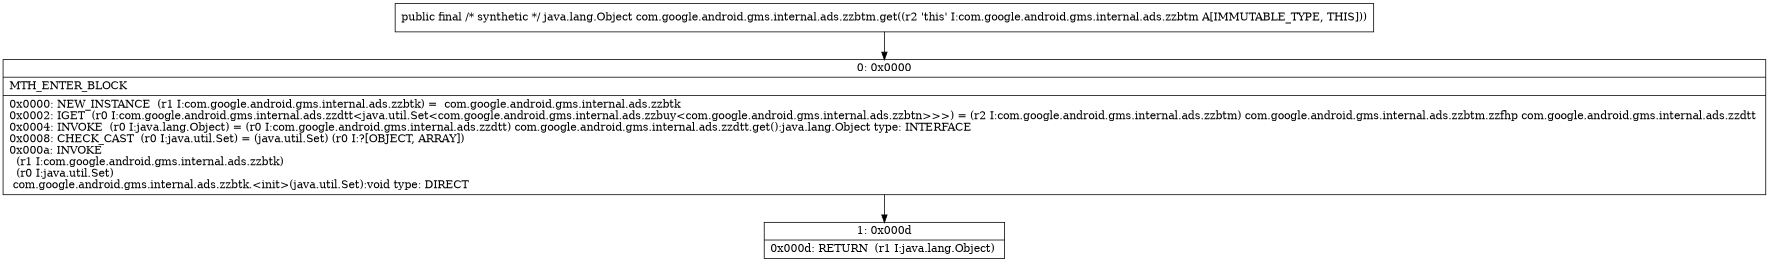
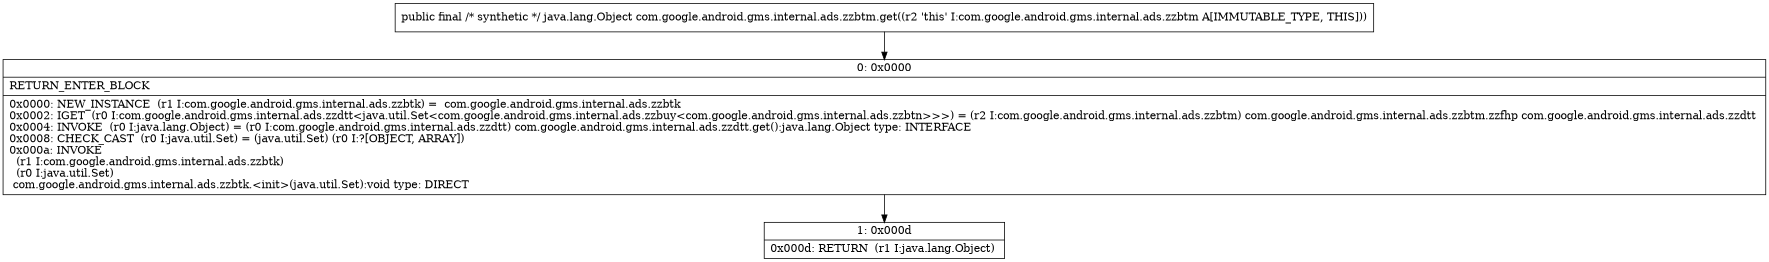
  digraph {
    node [shape=record]
-   n1 [label="{0\:\ 0x0000|MTH_ENTER_BLOCK\l|0x0000: NEW_INSTANCE  (r1 I:com.google.android.gms.internal.ads.zzbtk) =  com.google.android.gms.internal.ads.zzbtk \l0x0002: IGET  (r0 I:com.google.android.gms.internal.ads.zzdtt\<java.util.Set\<com.google.android.gms.internal.ads.zzbuy\<com.google.android.gms.internal.ads.zzbtn\>\>\>) = (r2 I:com.google.android.gms.internal.ads.zzbtm) com.google.android.gms.internal.ads.zzbtm.zzfhp com.google.android.gms.internal.ads.zzdtt \l0x0004: INVOKE  (r0 I:java.lang.Object) = (r0 I:com.google.android.gms.internal.ads.zzdtt) com.google.android.gms.internal.ads.zzdtt.get():java.lang.Object type: INTERFACE \l0x0008: CHECK_CAST  (r0 I:java.util.Set) = (java.util.Set) (r0 I:?[OBJECT, ARRAY]) \l0x000a: INVOKE  \l  (r1 I:com.google.android.gms.internal.ads.zzbtk)\l  (r0 I:java.util.Set)\l com.google.android.gms.internal.ads.zzbtk.\<init\>(java.util.Set):void type: DIRECT \l}"]
+   n1 [label="{0\:\ 0x0000|RETURN_ENTER_BLOCK\l|0x0000: NEW_INSTANCE  (r1 I:com.google.android.gms.internal.ads.zzbtk) =  com.google.android.gms.internal.ads.zzbtk \l0x0002: IGET  (r0 I:com.google.android.gms.internal.ads.zzdtt\<java.util.Set\<com.google.android.gms.internal.ads.zzbuy\<com.google.android.gms.internal.ads.zzbtn\>\>\>) = (r2 I:com.google.android.gms.internal.ads.zzbtm) com.google.android.gms.internal.ads.zzbtm.zzfhp com.google.android.gms.internal.ads.zzdtt \l0x0004: INVOKE  (r0 I:java.lang.Object) = (r0 I:com.google.android.gms.internal.ads.zzdtt) com.google.android.gms.internal.ads.zzdtt.get():java.lang.Object type: INTERFACE \l0x0008: CHECK_CAST  (r0 I:java.util.Set) = (java.util.Set) (r0 I:?[OBJECT, ARRAY]) \l0x000a: INVOKE  \l  (r1 I:com.google.android.gms.internal.ads.zzbtk)\l  (r0 I:java.util.Set)\l com.google.android.gms.internal.ads.zzbtk.\<init\>(java.util.Set):void type: DIRECT \l}"]
    n2 [label="{1\:\ 0x000d|0x000d: RETURN  (r1 I:java.lang.Object) \l}"]
    n3 [label="{public final \/* synthetic *\/ java.lang.Object com.google.android.gms.internal.ads.zzbtm.get((r2 'this' I:com.google.android.gms.internal.ads.zzbtm A[IMMUTABLE_TYPE, THIS])) }"]
    n1 -> n2
    n3 -> n1
  }
